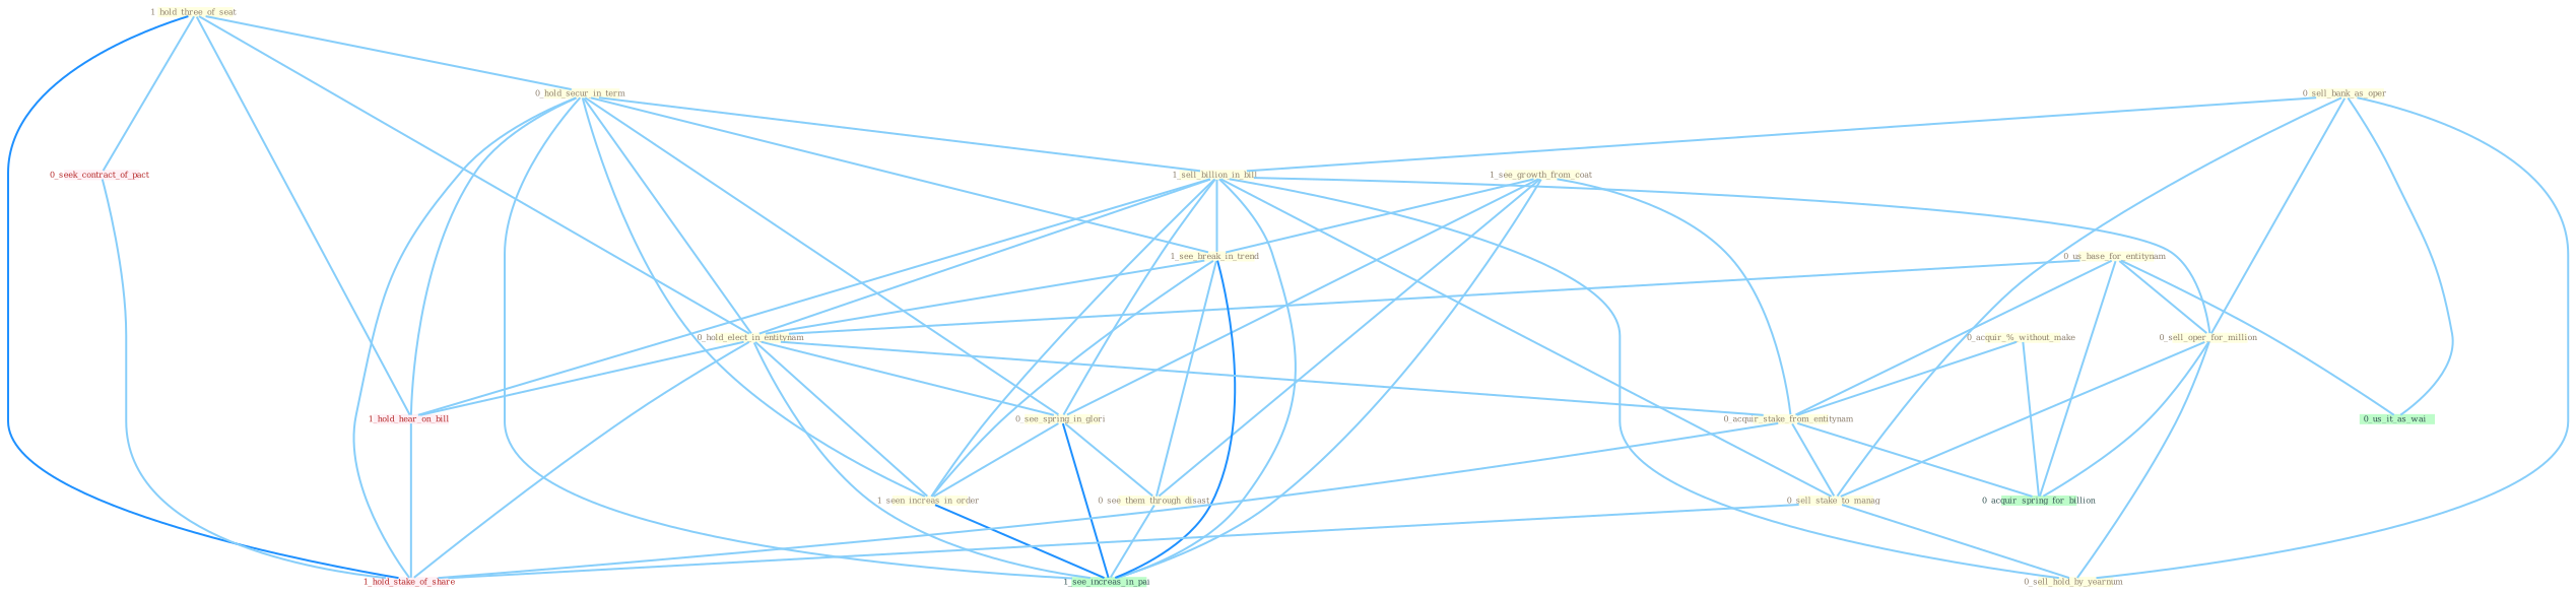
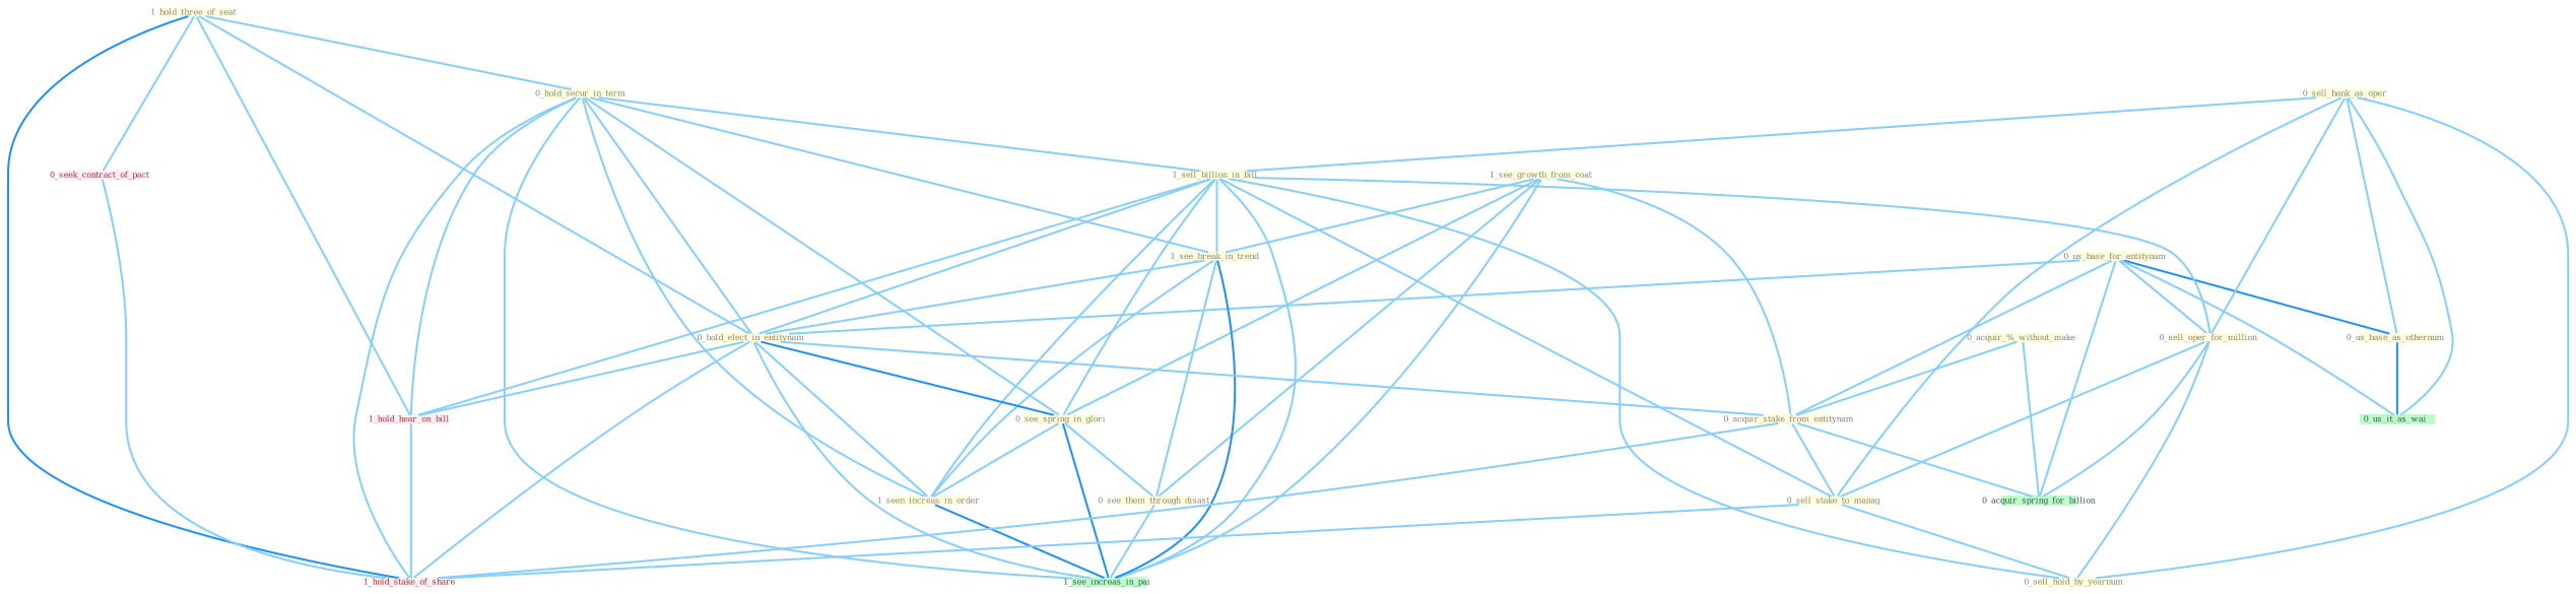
  graph {
    node [color="#ffffe0" fixedsize=true fontcolor="#8b7d6b" fontsize=4 shape=polygon style=filled]
    edge [color="#87cefa" w=1]
    "1_hold_three_of_seat " [height=.06 width=.5]
    "0_us_base_for_entitynam " [height=.06 width=.5]
    "0_hold_secur_in_term " [height=.06 width=.5]
    "0_sell_bank_as_oper " [height=.06 width=.5]
    "1_see_growth_from_coat " [height=.06 width=.5]
    "1_sell_billion_in_bill " [height=.06 width=.5]
+   "0_us_base_as_othernum " [height=.06 width=.5]
    "1_see_break_in_trend " [height=.06 width=.5]
    "0_hold_elect_in_entitynam " [height=.06 width=.5]
    "0_see_spring_in_glori " [height=.06 width=.5]
    "0_acquir_%_without_make " [height=.06 width=.5]
    "0_sell_oper_for_million " [height=.06 width=.5]
    "1_seen_increas_in_order " [height=.06 width=.5]
    "0_acquir_stake_from_entitynam " [height=.06 width=.5]
    "0_sell_stake_to_manag " [height=.06 width=.5]
    "0_sell_hold_by_yearnum " [height=.06 width=.5]
    "0_see_them_through_disast " [height=.06 width=.5]
    "0_seek_contract_of_pact " [color="#fff0f5" fontcolor="#b22222" height=.06 width=.5]
    "1_hold_hear_on_bill " [color="#fff0f5" fontcolor="#b22222" height=.06 width=.5]
    "1_hold_stake_of_share " [color="#fff0f5" fontcolor="#b22222" height=.06 width=.5]
    "0_us_it_as_wai " [color="#BDFCC9" fontcolor="#2f4f4f" height=.06 width=.5]
    n22 [color="#BDFCC9" fontcolor="#2f4f4f" height=.06 label="0_acquir_spring_for_billion" width=.5]
    "1_see_increas_in_pai " [color="#BDFCC9" fontcolor="#2f4f4f" height=.06 width=.5]
    subgraph sub_1 {
      "1_hold_three_of_seat "
      "0_us_base_for_entitynam "
      "0_hold_secur_in_term "
      "0_sell_bank_as_oper "
      "1_see_growth_from_coat "
      "1_sell_billion_in_bill "
+     "0_us_base_as_othernum "
      "1_see_break_in_trend "
      "0_hold_elect_in_entitynam "
      "0_see_spring_in_glori "
      "0_acquir_%_without_make "
      "0_sell_oper_for_million "
      "1_seen_increas_in_order "
      "0_acquir_stake_from_entitynam "
      "0_sell_stake_to_manag "
      "0_sell_hold_by_yearnum "
      "0_see_them_through_disast "
    }
    subgraph sub_2 {
      "0_seek_contract_of_pact "
      "1_hold_hear_on_bill "
      "1_hold_stake_of_share "
    }
    "1_hold_three_of_seat " -- "0_hold_secur_in_term "
    "1_hold_three_of_seat " -- "0_hold_elect_in_entitynam "
    "1_hold_three_of_seat " -- "0_seek_contract_of_pact "
    "1_hold_three_of_seat " -- "1_hold_hear_on_bill "
    "1_hold_three_of_seat " -- "1_hold_stake_of_share " [color="#1e90ff" w=2]
+   "0_us_base_for_entitynam " -- "0_us_base_as_othernum " [color="#1e90ff" w=2]
    "0_us_base_for_entitynam " -- "0_hold_elect_in_entitynam "
    "0_us_base_for_entitynam " -- "0_sell_oper_for_million "
    "0_us_base_for_entitynam " -- "0_acquir_stake_from_entitynam "
    "0_us_base_for_entitynam " -- "0_us_it_as_wai "
    "0_us_base_for_entitynam " -- n22
    "0_hold_secur_in_term " -- "1_sell_billion_in_bill "
    "0_hold_secur_in_term " -- "1_see_break_in_trend "
    "0_hold_secur_in_term " -- "0_hold_elect_in_entitynam " [w=2]
    "0_hold_secur_in_term " -- "0_see_spring_in_glori "
    "0_hold_secur_in_term " -- "1_seen_increas_in_order "
    "0_hold_secur_in_term " -- "1_hold_hear_on_bill "
    "0_hold_secur_in_term " -- "1_hold_stake_of_share "
    "0_hold_secur_in_term " -- "1_see_increas_in_pai "
    "0_sell_bank_as_oper " -- "1_sell_billion_in_bill "
+   "0_sell_bank_as_oper " -- "0_us_base_as_othernum "
    "0_sell_bank_as_oper " -- "0_sell_oper_for_million "
    "0_sell_bank_as_oper " -- "0_sell_stake_to_manag "
    "0_sell_bank_as_oper " -- "0_sell_hold_by_yearnum "
    "0_sell_bank_as_oper " -- "0_us_it_as_wai "
    "1_see_growth_from_coat " -- "1_see_break_in_trend "
    "1_see_growth_from_coat " -- "0_see_spring_in_glori "
    "1_see_growth_from_coat " -- "0_acquir_stake_from_entitynam "
    "1_see_growth_from_coat " -- "0_see_them_through_disast "
    "1_see_growth_from_coat " -- "1_see_increas_in_pai "
    "1_sell_billion_in_bill " -- "1_see_break_in_trend "
    "1_sell_billion_in_bill " -- "0_hold_elect_in_entitynam "
    "1_sell_billion_in_bill " -- "0_see_spring_in_glori "
    "1_sell_billion_in_bill " -- "0_sell_oper_for_million "
    "1_sell_billion_in_bill " -- "1_seen_increas_in_order "
    "1_sell_billion_in_bill " -- "0_sell_stake_to_manag "
    "1_sell_billion_in_bill " -- "0_sell_hold_by_yearnum "
    "1_sell_billion_in_bill " -- "1_hold_hear_on_bill "
    "1_sell_billion_in_bill " -- "1_see_increas_in_pai "
+   "0_us_base_as_othernum " -- "0_us_it_as_wai " [color="#1e90ff" w=2]
    "1_see_break_in_trend " -- "0_hold_elect_in_entitynam "
    "1_see_break_in_trend " -- "1_seen_increas_in_order "
    "1_see_break_in_trend " -- "0_see_them_through_disast "
    "1_see_break_in_trend " -- "1_see_increas_in_pai " [color="#1e90ff" w=2]
-   "0_hold_elect_in_entitynam " -- "0_see_spring_in_glori "
+   "0_hold_elect_in_entitynam " -- "0_see_spring_in_glori " [color="#1e90ff"]
    "0_hold_elect_in_entitynam " -- "1_seen_increas_in_order "
    "0_hold_elect_in_entitynam " -- "0_acquir_stake_from_entitynam "
    "0_hold_elect_in_entitynam " -- "1_hold_hear_on_bill "
    "0_hold_elect_in_entitynam " -- "1_hold_stake_of_share "
    "0_hold_elect_in_entitynam " -- "1_see_increas_in_pai "
    "0_see_spring_in_glori " -- "1_seen_increas_in_order "
    "0_see_spring_in_glori " -- "0_see_them_through_disast "
    "0_see_spring_in_glori " -- "1_see_increas_in_pai " [color="#1e90ff" w=2]
    "0_acquir_%_without_make " -- "0_acquir_stake_from_entitynam "
    "0_acquir_%_without_make " -- n22
    "0_sell_oper_for_million " -- "0_sell_stake_to_manag "
    "0_sell_oper_for_million " -- "0_sell_hold_by_yearnum "
    "0_sell_oper_for_million " -- n22
    "1_seen_increas_in_order " -- "1_see_increas_in_pai " [color="#1e90ff" w=2]
    "0_acquir_stake_from_entitynam " -- "0_sell_stake_to_manag "
    "0_acquir_stake_from_entitynam " -- "1_hold_stake_of_share "
    "0_acquir_stake_from_entitynam " -- n22
    "0_sell_stake_to_manag " -- "0_sell_hold_by_yearnum "
    "0_sell_stake_to_manag " -- "1_hold_stake_of_share "
    "0_see_them_through_disast " -- "1_see_increas_in_pai "
    "0_seek_contract_of_pact " -- "1_hold_stake_of_share "
    "1_hold_hear_on_bill " -- "1_hold_stake_of_share "
  }
